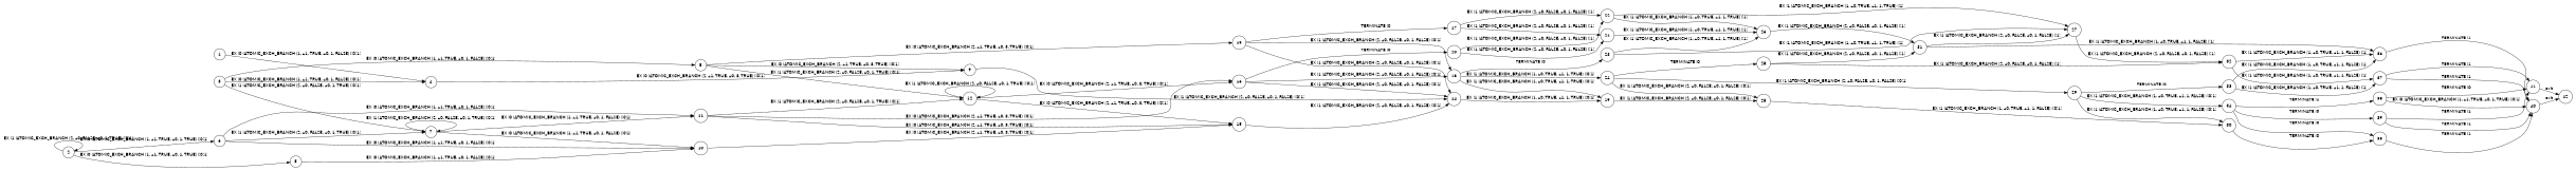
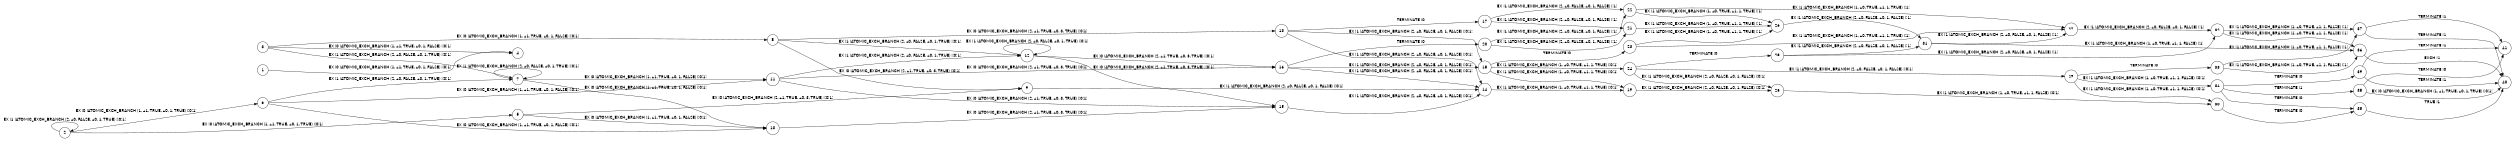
  digraph {
    fontname=Lato
    rankdir=LR
    node [fontname=Lato shape=circle]
    edge [fontname=Lato]
    1
    4
    2
    5
    6
    3
    7
    8
    9
    10
    11
    12
    13
    14
    15
    16
    17
    18
    19
    20
    21
    22
    23
    24
    25
    26
    27
    28
    29
    30
    31
    32
    33
    34
    35
    36
    37
    38
    39
    40
    41
-   42
    1 -> 4 [label="EX !0 !ATOMIC_EXCH_BRANCH (1, +1, TRUE, +0, 1, FALSE) !:0:1:"]
-   4 -> 9 [label="EX !0 !ATOMIC_EXCH_BRANCH (2, +1, TRUE, +0, 3, TRUE) !:0:1:"]
+   5 -> 9 [label="EX !0 !ATOMIC_EXCH_BRANCH (2, +1, TRUE, +0, 3, TRUE) !:0:1:"]
    2 -> 2 [label="EX !1 !ATOMIC_EXCH_BRANCH (2, +0, FALSE, +0, 1, TRUE) !:0:1:"]
    2 -> 5 [label="EX !0 !ATOMIC_EXCH_BRANCH (1, +1, TRUE, +0, 1, TRUE) !:0:1:"]
    2 -> 6 [label="EX !0 !ATOMIC_EXCH_BRANCH (1, +1, TRUE, +0, 1, TRUE) !:0:1:"]
    5 -> 10 [label="EX !0 !ATOMIC_EXCH_BRANCH (1, +1, TRUE, +0, 1, FALSE) !:0:1:"]
    6 -> 7 [label="EX !1 !ATOMIC_EXCH_BRANCH (2, +0, FALSE, +0, 1, TRUE) !:0:1:"]
    6 -> 10 [label="EX !0 !ATOMIC_EXCH_BRANCH (1, +1, TRUE, +0, 1, FALSE) !:0:1:"]
    6 -> 11 [label="EX !0 !ATOMIC_EXCH_BRANCH (1, +1, TRUE, +0, 1, FALSE) !:0:1:"]
    3 -> 4 [label="EX !0 !ATOMIC_EXCH_BRANCH (1, +1, TRUE, +0, 1, FALSE) !:0:1:"]
    3 -> 7 [label="EX !1 !ATOMIC_EXCH_BRANCH (2, +0, FALSE, +0, 1, TRUE) !:0:1:"]
    3 -> 8 [label="EX !0 !ATOMIC_EXCH_BRANCH (1, +1, TRUE, +0, 1, FALSE) !:0:1:"]
    7 -> 7 [label="EX !1 !ATOMIC_EXCH_BRANCH (2, +0, FALSE, +0, 1, TRUE) !:0:1:"]
    7 -> 10 [label="EX !0 !ATOMIC_EXCH_BRANCH (1, +1, TRUE, +0, 1, FALSE) !:0:1:"]
    7 -> 11 [label="EX !0 !ATOMIC_EXCH_BRANCH (1, +1, TRUE, +0, 1, FALSE) !:0:1:"]
    8 -> 9 [label="EX !0 !ATOMIC_EXCH_BRANCH (2, +1, TRUE, +0, 3, TRUE) !:0:1:"]
    8 -> 12 [label="EX !1 !ATOMIC_EXCH_BRANCH (2, +0, FALSE, +0, 1, TRUE) !:0:1:"]
    8 -> 13 [label="EX !0 !ATOMIC_EXCH_BRANCH (2, +1, TRUE, +0, 3, TRUE) !:0:1:"]
    9 -> 14 [label="EX !1 !ATOMIC_EXCH_BRANCH (2, +0, FALSE, +0, 1, FALSE) !:0:1:"]
    10 -> 15 [label="EX !0 !ATOMIC_EXCH_BRANCH (2, +1, TRUE, +0, 3, TRUE) !:0:1:"]
    11 -> 12 [label="EX !1 !ATOMIC_EXCH_BRANCH (2, +0, FALSE, +0, 1, TRUE) !:0:1:"]
    11 -> 15 [label="EX !0 !ATOMIC_EXCH_BRANCH (2, +1, TRUE, +0, 3, TRUE) !:0:1:"]
    11 -> 16 [label="EX !0 !ATOMIC_EXCH_BRANCH (2, +1, TRUE, +0, 3, TRUE) !:0:1:"]
    12 -> 12 [label="EX !1 !ATOMIC_EXCH_BRANCH (2, +0, FALSE, +0, 1, TRUE) !:0:1:"]
    12 -> 15 [label="EX !0 !ATOMIC_EXCH_BRANCH (2, +1, TRUE, +0, 3, TRUE) !:0:1:"]
    12 -> 16 [label="EX !0 !ATOMIC_EXCH_BRANCH (2, +1, TRUE, +0, 3, TRUE) !:0:1:"]
    13 -> 14 [label="EX !1 !ATOMIC_EXCH_BRANCH (2, +0, FALSE, +0, 1, FALSE) !:0:1:"]
    13 -> 17 [label="TERMINATE !0"]
    13 -> 18 [label="EX !1 !ATOMIC_EXCH_BRANCH (2, +0, FALSE, +0, 1, FALSE) !:0:1:"]
    14 -> 19 [label="EX !1 !ATOMIC_EXCH_BRANCH (1, +0, TRUE, +1, 1, TRUE) !:0:1:"]
    15 -> 14 [label="EX !1 !ATOMIC_EXCH_BRANCH (2, +0, FALSE, +0, 1, FALSE) !:0:1:"]
    16 -> 14 [label="EX !1 !ATOMIC_EXCH_BRANCH (2, +0, FALSE, +0, 1, FALSE) !:0:1:"]
    16 -> 18 [label="EX !1 !ATOMIC_EXCH_BRANCH (2, +0, FALSE, +0, 1, FALSE) !:0:1:"]
    16 -> 20 [label="TERMINATE !0"]
    17 -> 21 [label="EX !1 !ATOMIC_EXCH_BRANCH (2, +0, FALSE, +0, 1, FALSE) !:1:"]
    17 -> 22 [label="EX !1 !ATOMIC_EXCH_BRANCH (2, +0, FALSE, +0, 1, FALSE) !:1:"]
    18 -> 19 [label="EX !1 !ATOMIC_EXCH_BRANCH (1, +0, TRUE, +1, 1, TRUE) !:0:1:"]
    18 -> 23 [label="TERMINATE !0"]
    18 -> 24 [label="EX !1 !ATOMIC_EXCH_BRANCH (1, +0, TRUE, +1, 1, TRUE) !:0:1:"]
    19 -> 25 [label="EX !1 !ATOMIC_EXCH_BRANCH (2, +0, FALSE, +0, 1, FALSE) !:0:1:"]
    20 -> 21 [label="EX !1 !ATOMIC_EXCH_BRANCH (2, +0, FALSE, +0, 1, FALSE) !:1:"]
    20 -> 22 [label="EX !1 !ATOMIC_EXCH_BRANCH (2, +0, FALSE, +0, 1, FALSE) !:1:"]
    21 -> 26 [label="EX !1 !ATOMIC_EXCH_BRANCH (1, +0, TRUE, +1, 1, TRUE) !:1:"]
    22 -> 26 [label="EX !1 !ATOMIC_EXCH_BRANCH (1, +0, TRUE, +1, 1, TRUE) !:1:"]
    22 -> 27 [label="EX !1 !ATOMIC_EXCH_BRANCH (1, +0, TRUE, +1, 1, TRUE) !:1:"]
    23 -> 26 [label="EX !1 !ATOMIC_EXCH_BRANCH (1, +0, TRUE, +1, 1, TRUE) !:1:"]
    23 -> 27 [label="EX !1 !ATOMIC_EXCH_BRANCH (1, +0, TRUE, +1, 1, TRUE) !:1:"]
    24 -> 25 [label="EX !1 !ATOMIC_EXCH_BRANCH (2, +0, FALSE, +0, 1, FALSE) !:0:1:"]
    24 -> 28 [label="TERMINATE !0"]
    24 -> 29 [label="EX !1 !ATOMIC_EXCH_BRANCH (2, +0, FALSE, +0, 1, FALSE) !:0:1:"]
    25 -> 30 [label="EX !1 !ATOMIC_EXCH_BRANCH (1, +0, TRUE, +1, 1, FALSE) !:0:1:"]
    26 -> 31 [label="EX !1 !ATOMIC_EXCH_BRANCH (2, +0, FALSE, +0, 1, FALSE) !:1:"]
    27 -> 32 [label="EX !1 !ATOMIC_EXCH_BRANCH (2, +0, FALSE, +0, 1, FALSE) !:1:"]
    28 -> 31 [label="EX !1 !ATOMIC_EXCH_BRANCH (2, +0, FALSE, +0, 1, FALSE) !:1:"]
    28 -> 32 [label="EX !1 !ATOMIC_EXCH_BRANCH (2, +0, FALSE, +0, 1, FALSE) !:1:"]
    29 -> 30 [label="EX !1 !ATOMIC_EXCH_BRANCH (1, +0, TRUE, +1, 1, FALSE) !:0:1:"]
    29 -> 33 [label="TERMINATE !0"]
    29 -> 34 [label="EX !1 !ATOMIC_EXCH_BRANCH (1, +0, TRUE, +1, 1, FALSE) !:0:1:"]
    30 -> 35 [label="TERMINATE !0"]
    31 -> 27 [label="EX !1 !ATOMIC_EXCH_BRANCH (2, +0, FALSE, +0, 1, FALSE) !:1:"]
    31 -> 36 [label="EX !1 !ATOMIC_EXCH_BRANCH (1, +0, TRUE, +1, 1, FALSE) !:1:"]
    32 -> 36 [label="EX !1 !ATOMIC_EXCH_BRANCH (1, +0, TRUE, +1, 1, FALSE) !:1:"]
    32 -> 37 [label="EX !1 !ATOMIC_EXCH_BRANCH (1, +0, TRUE, +1, 1, FALSE) !:1:"]
    33 -> 36 [label="EX !1 !ATOMIC_EXCH_BRANCH (1, +0, TRUE, +1, 1, FALSE) !:1:"]
    33 -> 37 [label="EX !1 !ATOMIC_EXCH_BRANCH (1, +0, TRUE, +1, 1, FALSE) !:1:"]
    34 -> 35 [label="TERMINATE !0"]
    34 -> 38 [label="TERMINATE !1"]
    34 -> 39 [label="TERMINATE !0"]
-   35 -> 40 [label="TERMINATE !1"]
-   36 -> 40 [label="TERMINATE !1"]
+   35 -> 40 [label="TRUE !1"]
+   36 -> 40 [label="EXCH !1"]
    37 -> 40 [label="TERMINATE !1"]
    37 -> 41 [label="TERMINATE !1"]
    38 -> 40 [label="EX !0 !ATOMIC_EXCH_BRANCH (1, +1, TRUE, +0, 1, TRUE) !:0:1:"]
    38 -> 41 [label="TERMINATE !0"]
    39 -> 40 [label="TERMINATE !1"]
    39 -> 41 [label="TERMINATE !1"]
-   40 -> 42 [label=exit]
-   41 -> 42 [label=exit]
  }
